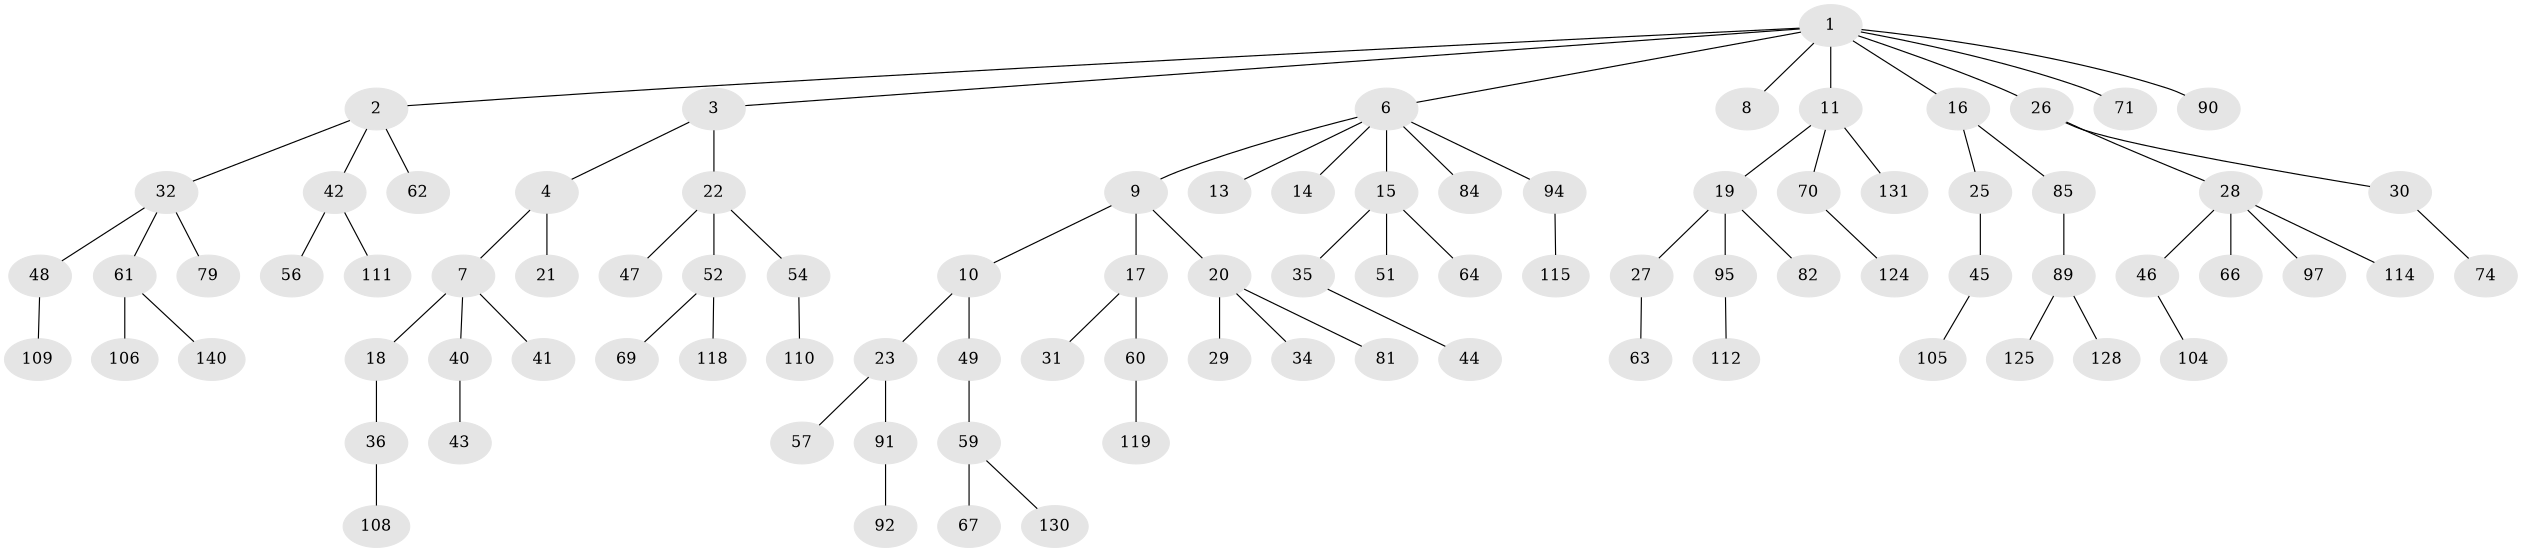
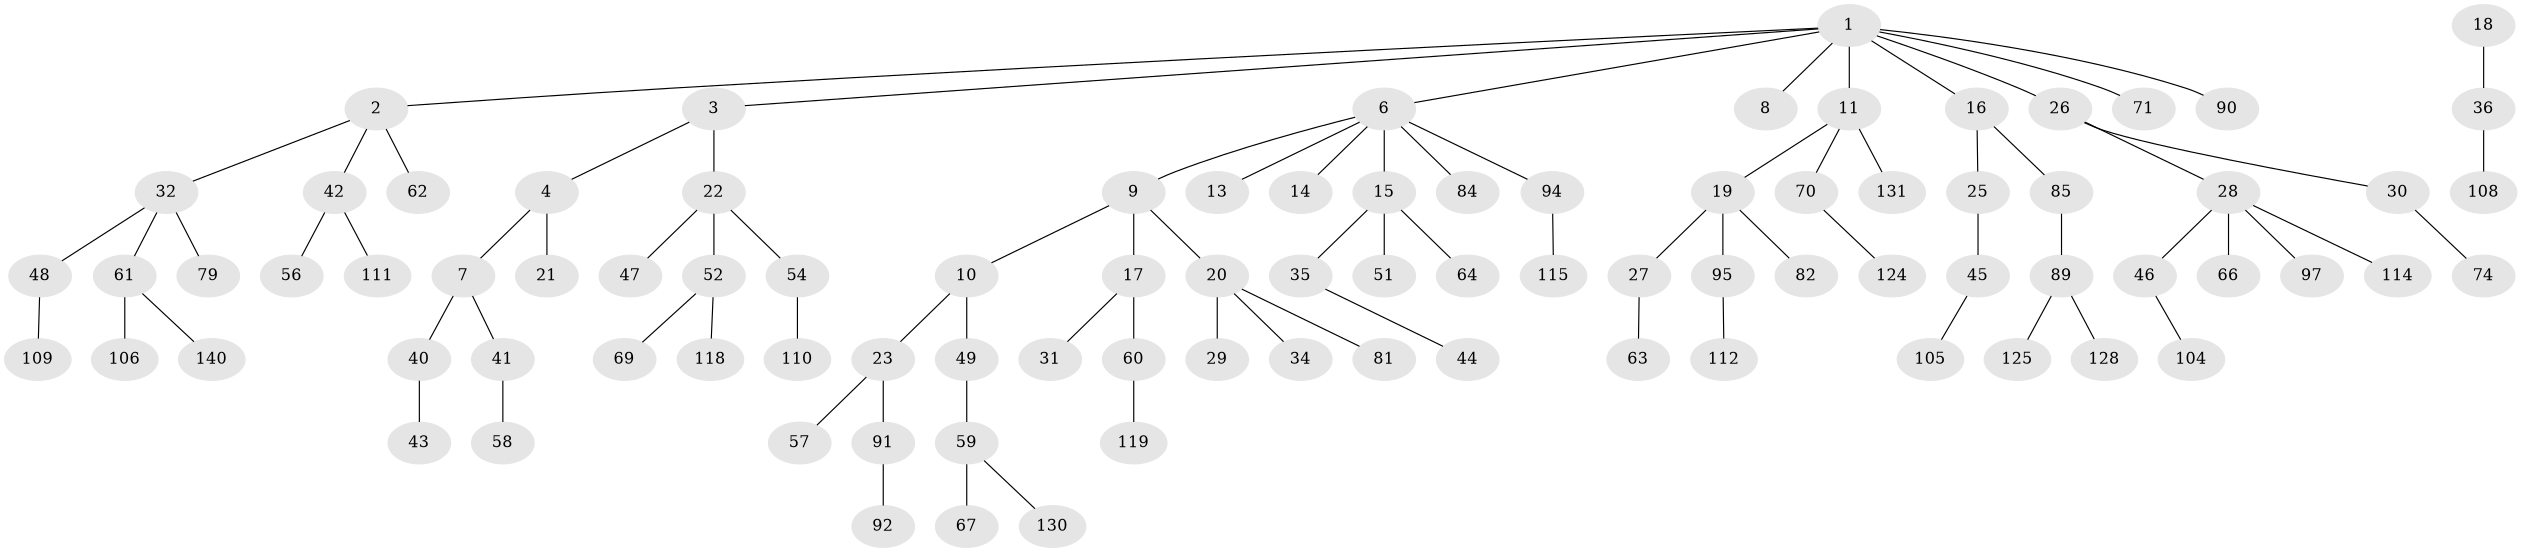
  graph {
    node [color=gray90 style=filled]
    1 [super="+5"]
    2 [super="+123"]
    3
    6 [super="+48"]
    8 [super="+127"]
    11 [super="+98"]
    16 [super="+24"]
    26 [super="+39"]
    71
    90
    32 [super="+78"]
    42 [super="+50"]
    62
    4 [super="+73"]
    22 [super="+33"]
    9 [super="+12"]
    13
    14
    15 [super="+96"]
    84
    94 [super="+113"]
    19 [super="+55"]
    70 [super="+134"]
    131
    25 [super="+107"]
    85
    28 [super="+102"]
    30 [super="+68"]
    n29 [label=48]
    61 [super="+72"]
    79 [super="+103"]
    56
    111
    7 [super="+121"]
    21 [super="+88"]
    47
    52 [super="+80"]
    54 [super="+101"]
    18 [super="+37"]
    40
    41
    10 [super="+87"]
    17
    20 [super="+53"]
    35
    51
    64
    115
    36 [super="+83"]
    43
+   58 [super="+75"]
    23 [super="+100"]
    49 [super="+93"]
    31 [super="+65"]
    60
    29
    34 [super="+77"]
    81 [super="+86"]
    57
    91
    59 [super="+122"]
    27
    95
    82
    124
    44 [super="+126"]
    45 [super="+116"]
    89 [super="+99"]
    119
    108 [super="+117"]
    63
    112
    69 [super="+76"]
    118 [super="+129"]
    110
    92
    105
    46 [super="+133"]
    66
    97
    114
    74
    104
    109
    106
    n86 [label=140]
    67
    130 [super="+135"]
    125
    128
    1 -- 2
    1 -- 3
    1 -- 6
    1 -- 8
    1 -- 11
    1 -- 16
    1 -- 26
    1 -- 71
    1 -- 90
    2 -- 32
    2 -- 42
    2 -- 62
    3 -- 4
    3 -- 22
    6 -- 9
    6 -- 13
    6 -- 14
    6 -- 15
    6 -- 84
    6 -- 94
    11 -- 19
    11 -- 70
    11 -- 131
    16 -- 25
    16 -- 85
    26 -- 28
    26 -- 30
    32 -- n29
    32 -- 61
    32 -- 79
    42 -- 56
    42 -- 111
    4 -- 7
    4 -- 21
    22 -- 47
    22 -- 52
    22 -- 54
    9 -- 10
    9 -- 17
    9 -- 20
    15 -- 35
    15 -- 51
    15 -- 64
    94 -- 115
    19 -- 27
    19 -- 95
    19 -- 82
    70 -- 124
    25 -- 45
    85 -- 89
    28 -- 46
    28 -- 66
    28 -- 97
    28 -- 114
    30 -- 74
    n29 -- 109
    61 -- 106
    61 -- n86
-   7 -- 18
    7 -- 40
    7 -- 41
    52 -- 69
    52 -- 118
    54 -- 110
    18 -- 36
    40 -- 43
+   41 -- 58
    10 -- 23
    10 -- 49
    17 -- 31
    17 -- 60
    20 -- 29
    20 -- 34
    20 -- 81
    35 -- 44
    36 -- 108
    23 -- 57
    23 -- 91
    49 -- 59
    60 -- 119
    91 -- 92
    59 -- 67
    59 -- 130
    27 -- 63
    95 -- 112
    45 -- 105
    89 -- 125
    89 -- 128
    46 -- 104
  }
